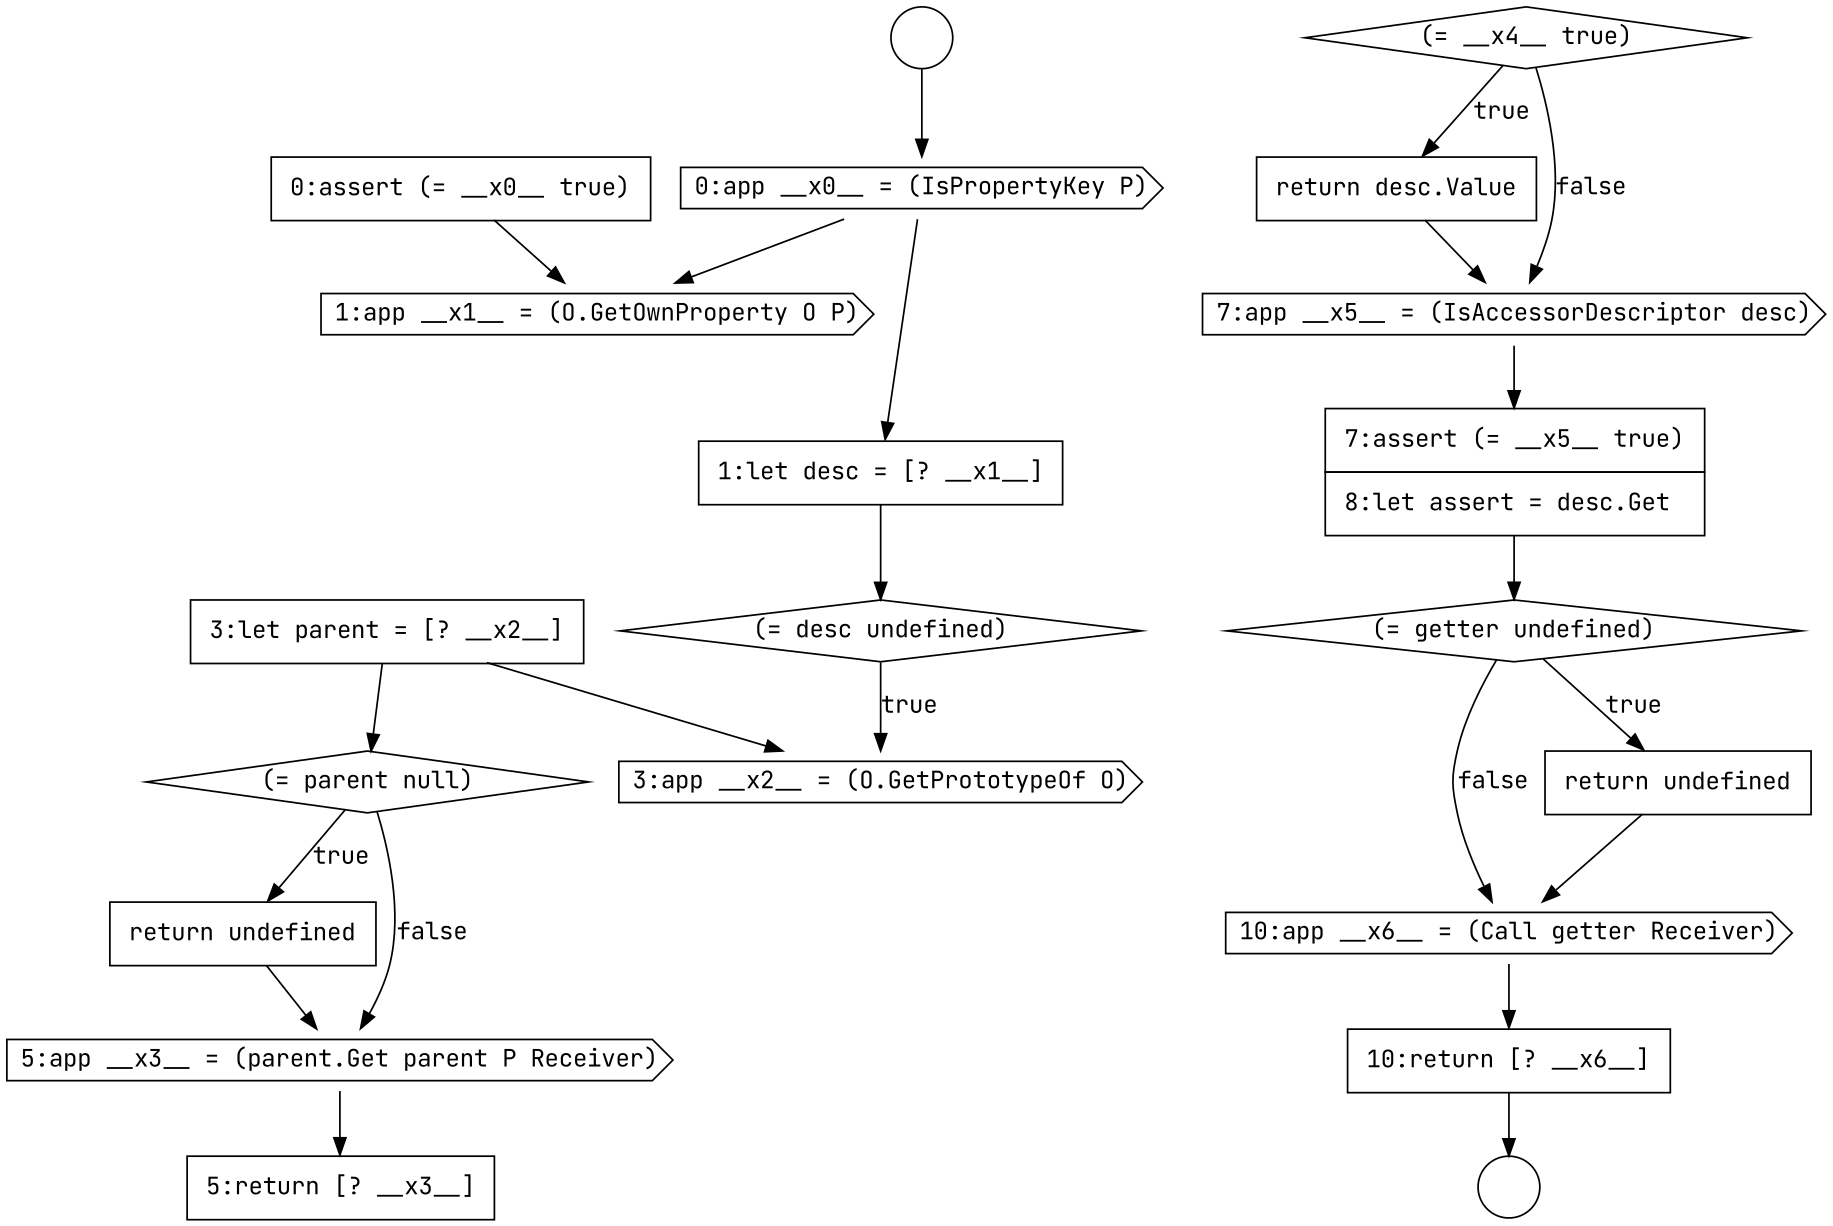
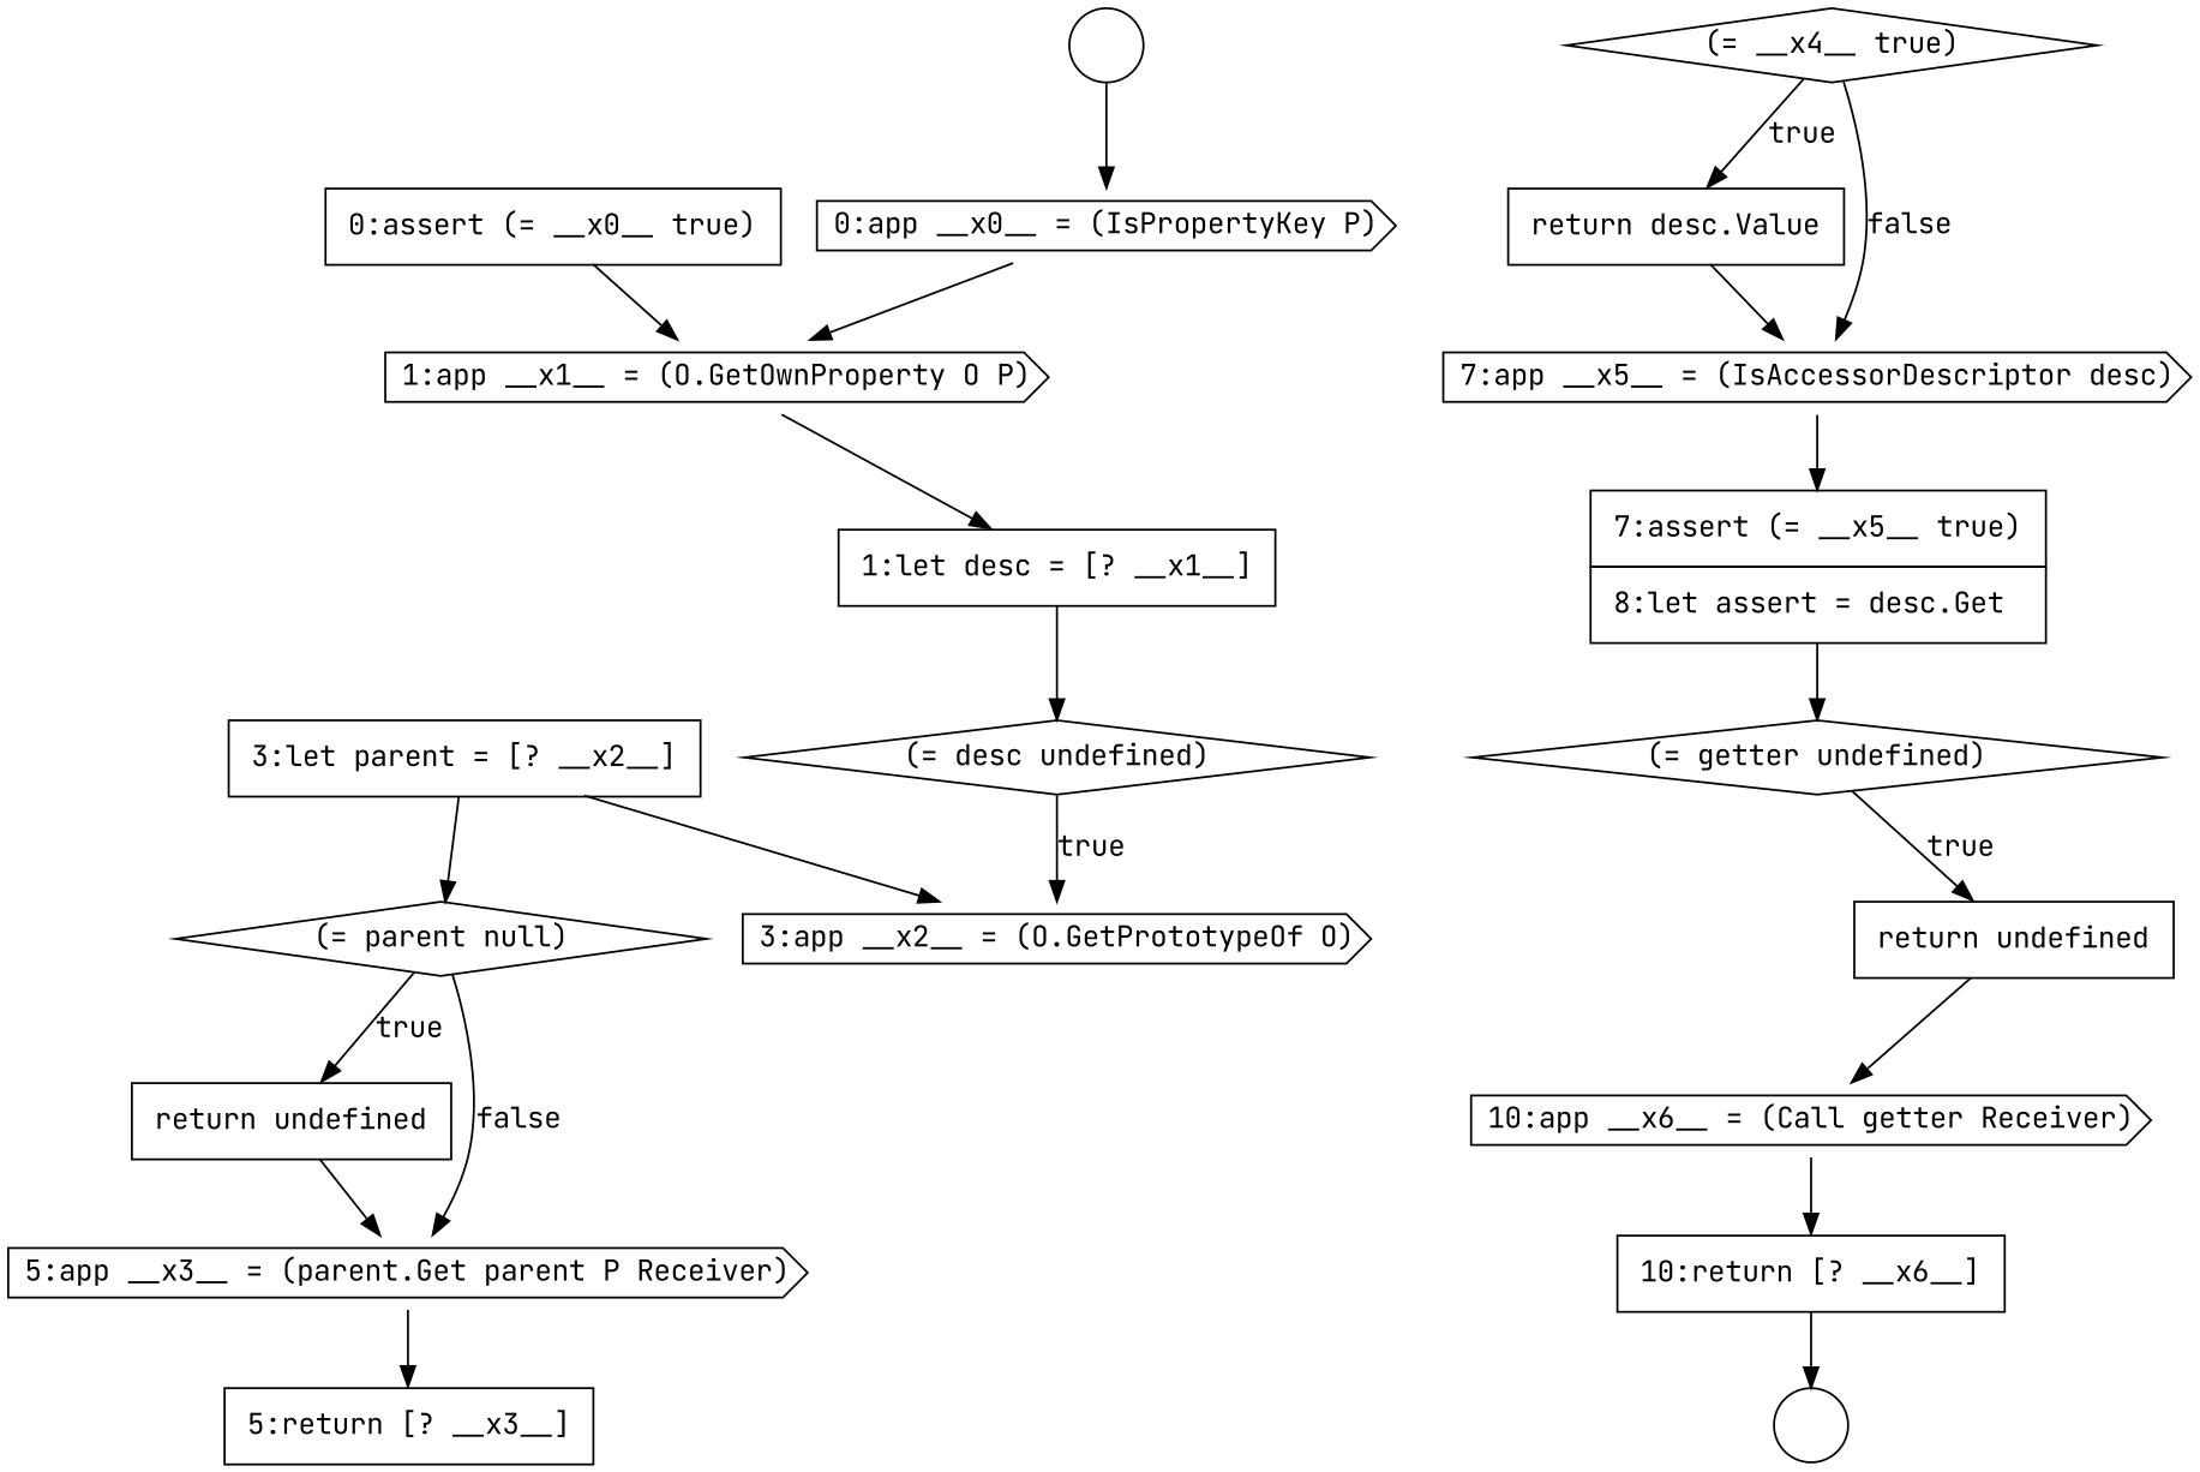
  digraph {
    fontname="JetBrains Mono"
    node [color=black fillcolor=white fontname="JetBrains Mono" shape=none style=filled]
    edge [color=black fontname="JetBrains Mono"]
    n1 [label=<<font color="black">(= desc undefined)</font>> shape=diamond]
    n2 [label=<<font color="black">3:app __x2__ = (O.GetPrototypeOf O)</font>> shape=cds]
    n3 [label=<<font color="black">     <table border="0" cellborder="1" cellspacing="0" cellpadding="10">       <tr><td align="left">10:return [? __x6__]</td></tr>     </table>   </font>> margin=0]
    n4 [label=" " shape=circle]
    n5 [label=<<font color="black">(= parent null)</font>> shape=diamond]
    n6 [label=<<font color="black">     <table border="0" cellborder="1" cellspacing="0" cellpadding="10">       <tr><td align="left">return undefined</td></tr>     </table>   </font>> margin=0]
    n7 [label=<<font color="black">5:app __x3__ = (parent.Get parent P Receiver)</font>> shape=cds]
    n8 [label=<<font color="black">     <table border="0" cellborder="1" cellspacing="0" cellpadding="10">       <tr><td align="left">5:return [? __x3__]</td></tr>     </table>   </font>> margin=0]
    n9 [label=<<font color="black">(= __x4__ true)</font>> shape=diamond]
    n10 [label=<<font color="black">     <table border="0" cellborder="1" cellspacing="0" cellpadding="10">       <tr><td align="left">return desc.Value</td></tr>     </table>   </font>> margin=0]
    n11 [label=<<font color="black">7:app __x5__ = (IsAccessorDescriptor desc)</font>> shape=cds]
    n12 [label=<<font color="black">     <table border="0" cellborder="1" cellspacing="0" cellpadding="10">       <tr><td align="left">7:assert (= __x5__ true)</td></tr>       <tr><td align="left">8:let assert = desc.Get</td></tr>     </table>   </font>> margin=0]
    n13 [label=<<font color="black">(= getter undefined)</font>> shape=diamond]
    n14 [label=<<font color="black">10:app __x6__ = (Call getter Receiver)</font>> shape=cds]
    n15 [label=<<font color="black">     <table border="0" cellborder="1" cellspacing="0" cellpadding="10">       <tr><td align="left">return undefined</td></tr>     </table>   </font>> margin=0]
    n16 [label=<<font color="black">     <table border="0" cellborder="1" cellspacing="0" cellpadding="10">       <tr><td align="left">3:let parent = [? __x2__]</td></tr>     </table>   </font>> margin=0]
    n17 [label=<<font color="black">0:app __x0__ = (IsPropertyKey P)</font>> shape=cds]
    n18 [label=<<font color="black">1:app __x1__ = (O.GetOwnProperty O P)</font>> shape=cds]
    n19 [label=<<font color="black">     <table border="0" cellborder="1" cellspacing="0" cellpadding="10">       <tr><td align="left">0:assert (= __x0__ true)</td></tr>     </table>   </font>> margin=0]
    n20 [label=<<font color="black">     <table border="0" cellborder="1" cellspacing="0" cellpadding="10">       <tr><td align="left">1:let desc = [? __x1__]</td></tr>     </table>   </font>> margin=0]
    n21 [label=" " shape=circle]
    n1 -> n2 [label=<<font color="black">true</font>>]
    n3 -> n4
    n5 -> n6 [label=<<font color="black">true</font>>]
    n5 -> n7 [label=<<font color="black">false</font>>]
    n6 -> n7
    n7 -> n8
    n9 -> n10 [label=<<font color="black">true</font>>]
    n9 -> n11 [label=<<font color="black">false</font>>]
    n10 -> n11
    n11 -> n12
    n12 -> n13
-   n13 -> n14 [label=<<font color="black">false</font>>]
    n13 -> n15 [label=<<font color="black">true</font>>]
    n14 -> n3
    n15 -> n14
    n16 -> n2
    n16 -> n5
    n17 -> n18
-   n17 -> n20
+   n18 -> n20
    n19 -> n18
    n20 -> n1
    n21 -> n17
  }
